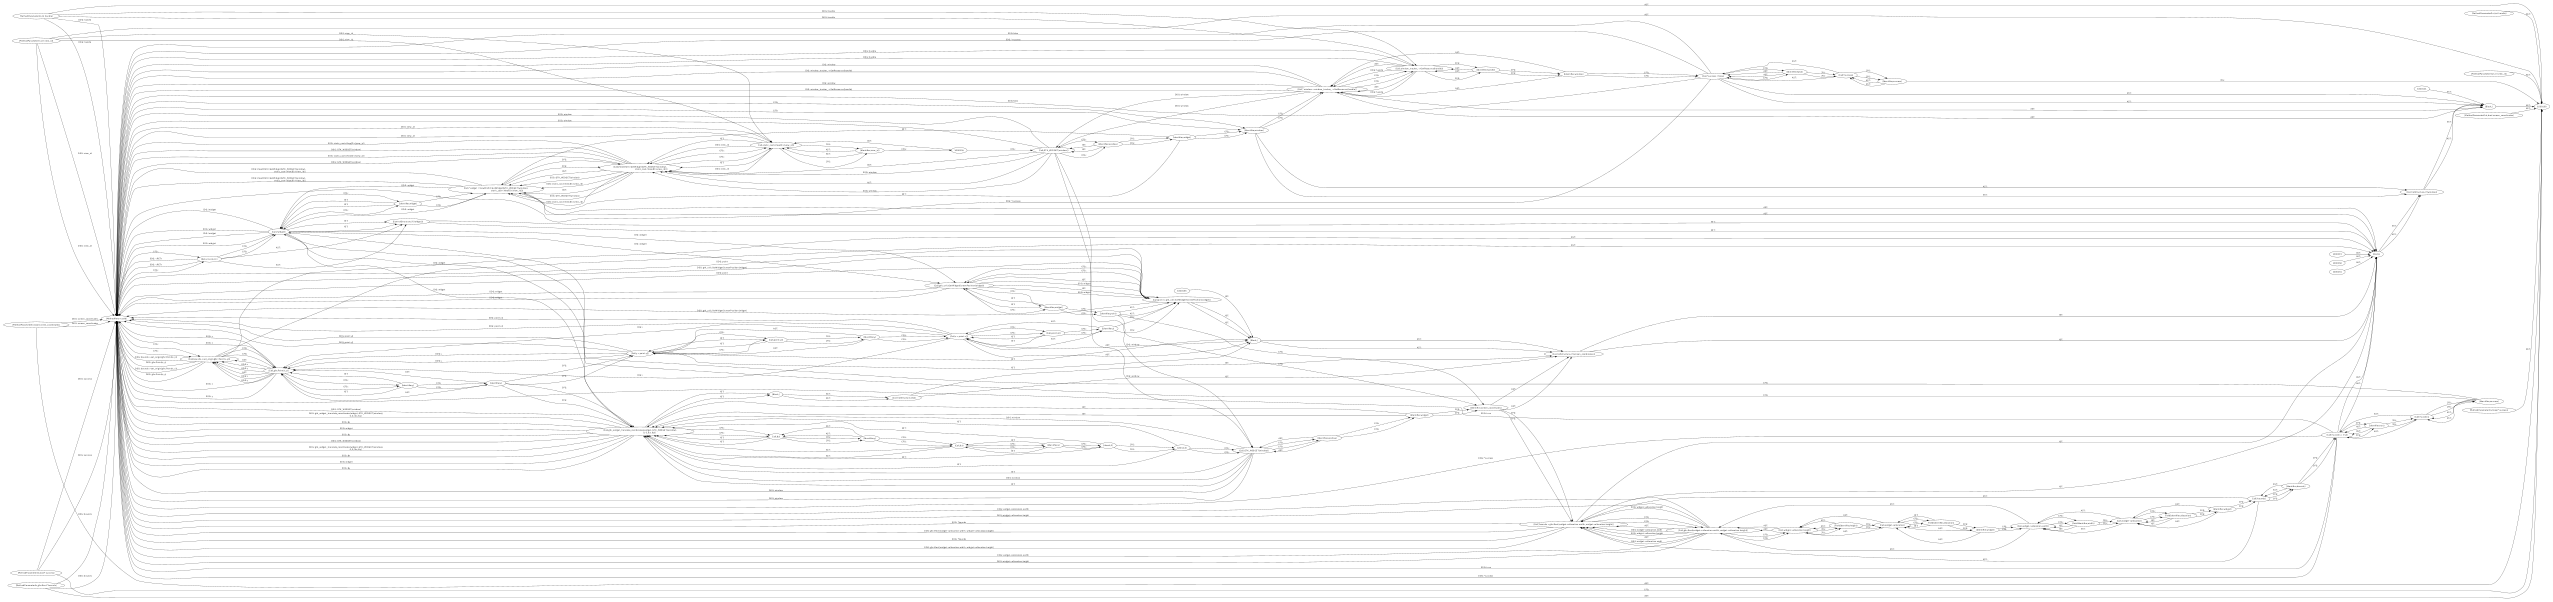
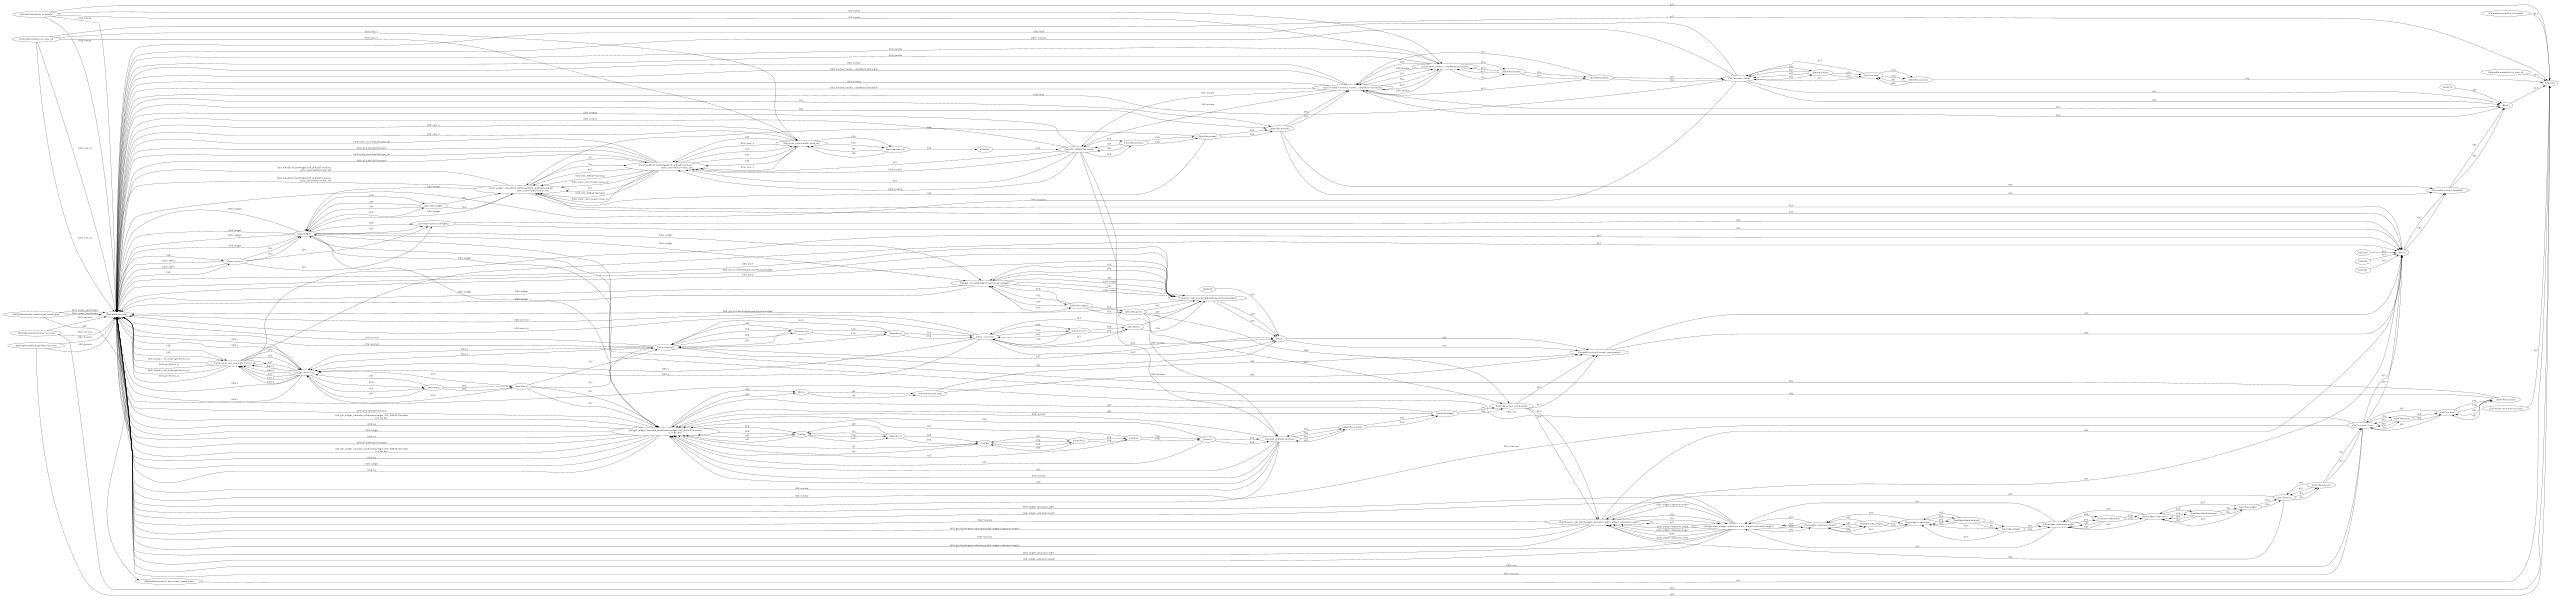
  digraph {
    fontname="IBM Plex Sans"
    rankdir=LR
    node [fontname="IBM Plex Sans"]
    edge [fontname="IBM Plex Sans"]
    n1 [label="(MethodReturn,void)"]
    n2 [label="(Return,return;)"]
    n3 [label="(Call,bounds->set_origin(gfx::Point(x, y)))"]
    n4 [label="(Identifier,window)"]
    n5 [label="(Call,!widget)"]
    n6 [label="(ControlStructure,if (!widget))"]
    n7 [label="(Block,)"]
    n8 [label="(Call,gfx::Point(x, y))"]
    n9 [label="(ControlStructure,if (window))"]
    n10 [label="(Call,* window = window_tracker_->GetResource(handle))"]
    n11 [label="(MethodParameterIn,int handle)"]
    1000100
    n13 [label="(Call,window_tracker_->GetResource(handle))"]
    n14 [label="(Identifier,handle)"]
    n15 [label="(MethodParameterOut,int handle)"]
    n16 [label="(MethodParameterIn,int view_id)"]
    n17 [label="(Call,static_cast<ViewID>(view_id))"]
    n18 [label="(Identifier,view_id)"]
    n19 [label="(Call,ViewIDUtil::GetWidget(GTK_WIDGET(window),\n                                              static_cast<ViewID>(view_id)))"]
    n20 [label="(MethodParameterOut,int view_id)"]
    1000126
    n22 [label="(Call,* widget = ViewIDUtil::GetWidget(GTK_WIDGET(window),\n                                              static_cast<ViewID>(view_id)))"]
    n23 [label="(Call,GTK_WIDGET(window))"]
    n24 [label="(Identifier,widget)"]
    n25 [label="(Call,gtk_util::GetWidgetScreenPosition(widget))"]
    n26 [label="(Call,gtk_widget_translate_coordinates(widget, GTK_WIDGET(window),\n                                       0, 0, &x, &y))"]
    n27 [label="(Call,point = gtk_util::GetWidgetScreenPosition(widget))"]
    n28 [label="(Identifier,widget)"]
    n29 [label="(Block,)"]
    n30 [label="(Call,&y)"]
    n31 [label="(Identifier,true)"]
    n32 [label="(Call,*success = true)"]
    n33 [label="(Call,*success)"]
    n34 [label="(Identifier,success)"]
    n35 [label="(Call,gfx::Rect(widget->allocation.width, widget->allocation.height))"]
    n36 [label="(Call,*bounds = gfx::Rect(widget->allocation.width, widget->allocation.height))"]
    n37 [label="(Call,widget->allocation.height)"]
    n38 [label="(FieldIdentifier,height)"]
    n39 [label="(Call,widget->allocation.width)"]
    n40 [label="(FieldIdentifier,width)"]
    n41 [label="(Call,widget->allocation)"]
    n42 [label="(FieldIdentifier,allocation)"]
    n43 [label="(Identifier,widget)"]
    n44 [label="(Call,*bounds)"]
    n45 [label="(Identifier,bounds)"]
    n46 [label="(Call,widget->allocation)"]
    n47 [label="(FieldIdentifier,allocation)"]
    n48 [label="(Identifier,widget)"]
    n49 [label="(Block,)"]
    n50 [label="(ControlStructure,if (screen_coordinates))"]
    n51 [label="(Identifier,screen_coordinates)"]
    n52 [label="(Block,)"]
    n53 [label="(Identifier,point)"]
    n54 [label="(Call,point.x())"]
    n55 [label="(Call,x = point.x())"]
    n56 [label="(Identifier,x)"]
    n57 [label="(Identifier,y)"]
    n58 [label="(Call,point.y())"]
    n59 [label="(Call,y = point.y())"]
    n60 [label="(Identifier,y)"]
    n61 [label="(MethodParameterIn,bool screen_coordinates)"]
    n62 [label="(MethodParameterOut,bool screen_coordinates)"]
    n63 [label="(ControlStructure,else)"]
    n64 [label="(Identifier,widget)"]
    n65 [label="(Call,GTK_WIDGET(window))"]
    n66 [label="(Identifier,window)"]
    n67 [label="(Identifier,y)"]
    n68 [label="(Literal,0)"]
    n69 [label="(Literal,0)"]
    n70 [label="(Call,&x)"]
    n71 [label="(Identifier,x)"]
    n72 [label="(Identifier,x)"]
    n73 [label="(MethodParameterIn,bool* success)"]
-   n74 [label="(MethodParameterOut,bool* success)"]
+   n74 [label="(ControlStructure,bool* success)"]
    n75 [label="(MethodParameterIn,gfx::Rect* bounds)"]
    n76 [label="(Identifier,false)"]
    n77 [label="(Call,*success = false)"]
    n78 [label="(Call,*success)"]
    n79 [label="(Identifier,success)"]
    n80 [label="(Identifier,window)"]
    n81 [label="(Identifier,window)"]
    n82 [label="(Identifier,widget)"]
    1000119
    1000150
    1000151
    1000155
    1000111
    n1 -> n2 [label="CFG: "]
    n1 -> n2 [label="CFG: "]
    n1 -> n3 [label="CFG: "]
    n1 -> n3 [label="CFG: "]
    n1 -> n4 [label="CFG: "]
    n1 -> n4 [label="CFG: "]
    n2 -> n1 [label="DDG: <RET>"]
    n2 -> n1 [label="DDG: <RET>"]
    n2 -> n5 [label="CFG: "]
    n2 -> n5 [label="CFG: "]
    n2 -> n6 [label="AST: "]
    n2 -> n6 [label="AST: "]
    n3 -> n1 [label="DDG: bounds->set_origin(gfx::Point(x, y))"]
    n3 -> n1 [label="DDG: gfx::Point(x, y)"]
    n3 -> n1 [label="DDG: bounds->set_origin(gfx::Point(x, y))"]
    n3 -> n1 [label="DDG: gfx::Point(x, y)"]
    n3 -> n7 [label="AST: "]
    n3 -> n7 [label="AST: "]
    n3 -> n8 [label="CFG: "]
    n3 -> n8 [label="CFG: "]
    n4 -> n9 [label="AST: "]
    n4 -> n9 [label="AST: "]
    n4 -> n10 [label="CFG: "]
    n4 -> n10 [label="CFG: "]
    n5 -> n1 [label="DDG: widget"]
    n5 -> n1 [label="DDG: !widget"]
    n5 -> n1 [label="DDG: widget"]
    n5 -> n1 [label="DDG: !widget"]
    n5 -> n6 [label="AST: "]
    n5 -> n6 [label="AST: "]
    n5 -> n24 [label="CFG: "]
    n5 -> n24 [label="CFG: "]
    n5 -> n25 [label="DDG: widget"]
    n5 -> n25 [label="DDG: widget"]
    n5 -> n26 [label="DDG: widget"]
    n5 -> n26 [label="DDG: widget"]
    n6 -> n7 [label="AST: "]
    n6 -> n7 [label="AST: "]
    n7 -> n9 [label="AST: "]
    n7 -> n9 [label="AST: "]
    n8 -> n1 [label="DDG: y"]
    n8 -> n1 [label="DDG: x"]
    n8 -> n1 [label="DDG: y"]
    n8 -> n1 [label="DDG: x"]
    n8 -> n3 [label="AST: "]
    n8 -> n3 [label="DDG: x"]
    n8 -> n3 [label="DDG: y"]
    n8 -> n3 [label="AST: "]
    n8 -> n3 [label="DDG: x"]
    n8 -> n3 [label="DDG: y"]
    n8 -> n57 [label="CFG: "]
    n8 -> n57 [label="CFG: "]
    n9 -> n49 [label="AST: "]
    n9 -> n49 [label="AST: "]
    n10 -> n1 [label="DDG: window_tracker_->GetResource(handle)"]
    n10 -> n1 [label="DDG: window"]
    n10 -> n1 [label="DDG: window_tracker_->GetResource(handle)"]
    n10 -> n1 [label="DDG: window"]
    n10 -> n13 [label="CFG: "]
    n10 -> n13 [label="CFG: "]
    n10 -> n23 [label="DDG: window"]
    n10 -> n23 [label="DDG: window"]
    n10 -> n49 [label="AST: "]
    n10 -> n49 [label="AST: "]
    n11 -> n1 [label="DDG: handle"]
    n11 -> n1 [label="DDG: handle"]
    n11 -> 1000100 [label="AST: "]
    n11 -> n13 [label="DDG: handle"]
    n11 -> n13 [label="DDG: handle"]
    n13 -> n1 [label="DDG: handle"]
    n13 -> n1 [label="DDG: handle"]
    n13 -> n10 [label="AST: "]
    n13 -> n10 [label="DDG: handle"]
    n13 -> n10 [label="AST: "]
    n13 -> n10 [label="DDG: handle"]
    n13 -> n14 [label="CFG: "]
    n13 -> n14 [label="CFG: "]
    n14 -> n13 [label="AST: "]
    n14 -> n13 [label="AST: "]
    n14 -> n81 [label="CFG: "]
    n14 -> n81 [label="CFG: "]
    n15 -> 1000100 [label="AST: "]
    n16 -> n1 [label="DDG: view_id"]
    n16 -> n1 [label="DDG: view_id"]
    n16 -> 1000100 [label="AST: "]
    n16 -> n17 [label="DDG: view_id"]
    n16 -> n17 [label="DDG: view_id"]
    n17 -> n1 [label="DDG: view_id"]
    n17 -> n1 [label="DDG: view_id"]
    n17 -> n18 [label="CFG: "]
    n17 -> n18 [label="CFG: "]
    n17 -> n19 [label="AST: "]
    n17 -> n19 [label="DDG: view_id"]
    n17 -> n19 [label="AST: "]
    n17 -> n19 [label="DDG: view_id"]
    n18 -> n17 [label="AST: "]
    n18 -> n17 [label="AST: "]
    n18 -> 1000126 [label="CFG: "]
    n19 -> n1 [label="DDG: static_cast<ViewID>(view_id)"]
    n19 -> n1 [label="DDG: GTK_WIDGET(window)"]
    n19 -> n1 [label="DDG: static_cast<ViewID>(view_id)"]
    n19 -> n1 [label="DDG: GTK_WIDGET(window)"]
    n19 -> n17 [label="CFG: "]
    n19 -> n17 [label="CFG: "]
    n19 -> n22 [label="AST: "]
    n19 -> n22 [label="DDG: GTK_WIDGET(window)"]
    n19 -> n22 [label="DDG: static_cast<ViewID>(view_id)"]
    n19 -> n22 [label="AST: "]
    n19 -> n22 [label="DDG: GTK_WIDGET(window)"]
    n19 -> n22 [label="DDG: static_cast<ViewID>(view_id)"]
    n20 -> 1000100 [label="AST: "]
-   1000126 -> n17 [label="AST: "]
    1000126 -> n23 [label="CFG: "]
    n22 -> n1 [label="DDG: ViewIDUtil::GetWidget(GTK_WIDGET(window),\n                                              static_cast<ViewID>(view_id))"]
    n22 -> n1 [label="DDG: ViewIDUtil::GetWidget(GTK_WIDGET(window),\n                                              static_cast<ViewID>(view_id))"]
    n22 -> n5 [label="DDG: widget"]
    n22 -> n5 [label="DDG: widget"]
    n22 -> n7 [label="AST: "]
    n22 -> n7 [label="AST: "]
    n22 -> n19 [label="CFG: "]
    n22 -> n19 [label="CFG: "]
    n23 -> n1 [label="DDG: window"]
    n23 -> n1 [label="DDG: window"]
    n23 -> n19 [label="AST: "]
    n23 -> n19 [label="DDG: window"]
    n23 -> n19 [label="AST: "]
    n23 -> n19 [label="DDG: window"]
    n23 -> n65 [label="DDG: window"]
    n23 -> n65 [label="DDG: window"]
    n23 -> n80 [label="CFG: "]
    n23 -> n80 [label="CFG: "]
    n24 -> n5 [label="AST: "]
    n24 -> n5 [label="AST: "]
    n24 -> n22 [label="CFG: "]
    n24 -> n22 [label="CFG: "]
    n25 -> n1 [label="DDG: widget"]
    n25 -> n1 [label="DDG: widget"]
    n25 -> n27 [label="AST: "]
    n25 -> n27 [label="DDG: widget"]
    n25 -> n27 [label="AST: "]
    n25 -> n27 [label="DDG: widget"]
    n25 -> n28 [label="CFG: "]
    n25 -> n28 [label="CFG: "]
    n26 -> n1 [label="DDG: widget"]
    n26 -> n1 [label="DDG: &y"]
    n26 -> n1 [label="DDG: GTK_WIDGET(window)"]
    n26 -> n1 [label="DDG: gtk_widget_translate_coordinates(widget, GTK_WIDGET(window),\n                                       0, 0, &x, &y)"]
    n26 -> n1 [label="DDG: &x"]
    n26 -> n1 [label="DDG: widget"]
    n26 -> n1 [label="DDG: &y"]
    n26 -> n1 [label="DDG: GTK_WIDGET(window)"]
    n26 -> n1 [label="DDG: gtk_widget_translate_coordinates(widget, GTK_WIDGET(window),\n                                       0, 0, &x, &y)"]
    n26 -> n1 [label="DDG: &x"]
    n26 -> n29 [label="AST: "]
    n26 -> n29 [label="AST: "]
    n26 -> n30 [label="CFG: "]
    n26 -> n30 [label="CFG: "]
    n27 -> n1 [label="DDG: point"]
    n27 -> n1 [label="DDG: gtk_util::GetWidgetScreenPosition(widget)"]
    n27 -> n1 [label="DDG: point"]
    n27 -> n1 [label="DDG: gtk_util::GetWidgetScreenPosition(widget)"]
    n27 -> n25 [label="CFG: "]
    n27 -> n25 [label="CFG: "]
    n27 -> n52 [label="AST: "]
    n27 -> n52 [label="AST: "]
    n28 -> n25 [label="AST: "]
    n28 -> n25 [label="AST: "]
    n28 -> n53 [label="CFG: "]
    n28 -> n53 [label="CFG: "]
    n29 -> n63 [label="AST: "]
    n29 -> n63 [label="AST: "]
    n30 -> n26 [label="AST: "]
    n30 -> n26 [label="AST: "]
    n30 -> n67 [label="CFG: "]
    n30 -> n67 [label="CFG: "]
    n31 -> n32 [label="AST: "]
    n31 -> n32 [label="AST: "]
    n31 -> n33 [label="CFG: "]
    n31 -> n33 [label="CFG: "]
    n32 -> n1 [label="DDG: *success"]
    n32 -> n1 [label="DDG: true"]
    n32 -> n1 [label="DDG: *success"]
    n32 -> n1 [label="DDG: true"]
    n32 -> n7 [label="AST: "]
    n32 -> n7 [label="AST: "]
    n32 -> n31 [label="CFG: "]
    n32 -> n31 [label="CFG: "]
    n33 -> n32 [label="AST: "]
    n33 -> n32 [label="AST: "]
    n33 -> n34 [label="CFG: "]
    n33 -> n34 [label="CFG: "]
    n34 -> n5 [label="CFG: "]
    n34 -> n5 [label="CFG: "]
    n34 -> n33 [label="AST: "]
    n34 -> n33 [label="AST: "]
    n35 -> n1 [label="DDG: widget->allocation.width"]
    n35 -> n1 [label="DDG: widget->allocation.height"]
    n35 -> n1 [label="DDG: widget->allocation.width"]
    n35 -> n1 [label="DDG: widget->allocation.height"]
    n35 -> n36 [label="AST: "]
    n35 -> n36 [label="DDG: widget->allocation.width"]
    n35 -> n36 [label="DDG: widget->allocation.height"]
    n35 -> n36 [label="AST: "]
    n35 -> n36 [label="DDG: widget->allocation.width"]
    n35 -> n36 [label="DDG: widget->allocation.height"]
    n35 -> n37 [label="CFG: "]
    n35 -> n37 [label="CFG: "]
    n36 -> n1 [label="DDG: gfx::Rect(widget->allocation.width, widget->allocation.height)"]
    n36 -> n1 [label="DDG: *bounds"]
    n36 -> n1 [label="DDG: gfx::Rect(widget->allocation.width, widget->allocation.height)"]
    n36 -> n1 [label="DDG: *bounds"]
    n36 -> n7 [label="AST: "]
    n36 -> n7 [label="AST: "]
    n36 -> n35 [label="CFG: "]
    n36 -> n35 [label="CFG: "]
    n37 -> n35 [label="AST: "]
    n37 -> n35 [label="AST: "]
    n37 -> n38 [label="CFG: "]
    n37 -> n38 [label="CFG: "]
    n38 -> n37 [label="AST: "]
    n38 -> n37 [label="AST: "]
    n38 -> n46 [label="CFG: "]
    n38 -> n46 [label="CFG: "]
    n39 -> n35 [label="AST: "]
    n39 -> n35 [label="AST: "]
    n39 -> n40 [label="CFG: "]
    n39 -> n40 [label="CFG: "]
    n40 -> n39 [label="AST: "]
    n40 -> n39 [label="AST: "]
    n40 -> n41 [label="CFG: "]
    n40 -> n41 [label="CFG: "]
    n41 -> n39 [label="AST: "]
    n41 -> n39 [label="AST: "]
    n41 -> n42 [label="CFG: "]
    n41 -> n42 [label="CFG: "]
    n42 -> n41 [label="AST: "]
    n42 -> n41 [label="AST: "]
    n42 -> n43 [label="CFG: "]
    n42 -> n43 [label="CFG: "]
    n43 -> n41 [label="AST: "]
    n43 -> n41 [label="AST: "]
    n43 -> n44 [label="CFG: "]
    n43 -> n44 [label="CFG: "]
    n44 -> n36 [label="AST: "]
    n44 -> n36 [label="AST: "]
    n44 -> n45 [label="CFG: "]
    n44 -> n45 [label="CFG: "]
    n45 -> n32 [label="CFG: "]
    n45 -> n32 [label="CFG: "]
    n45 -> n44 [label="AST: "]
    n45 -> n44 [label="AST: "]
    n46 -> n37 [label="AST: "]
    n46 -> n37 [label="AST: "]
    n46 -> n47 [label="CFG: "]
    n46 -> n47 [label="CFG: "]
    n47 -> n46 [label="AST: "]
    n47 -> n46 [label="AST: "]
    n47 -> n48 [label="CFG: "]
    n47 -> n48 [label="CFG: "]
    n48 -> n39 [label="CFG: "]
    n48 -> n39 [label="CFG: "]
    n48 -> n46 [label="AST: "]
    n48 -> n46 [label="AST: "]
    n49 -> 1000100 [label="AST: "]
    n50 -> n7 [label="AST: "]
    n50 -> n7 [label="AST: "]
    n51 -> n36 [label="CFG: "]
    n51 -> n36 [label="CFG: "]
    n51 -> n50 [label="AST: "]
    n51 -> n50 [label="AST: "]
    n52 -> n50 [label="AST: "]
    n52 -> n50 [label="AST: "]
    n53 -> n27 [label="AST: "]
    n53 -> n27 [label="AST: "]
    n53 -> n51 [label="CFG: "]
    n53 -> n51 [label="CFG: "]
    n54 -> n55 [label="AST: "]
    n54 -> n55 [label="AST: "]
    n54 -> n56 [label="CFG: "]
    n54 -> n56 [label="CFG: "]
    n55 -> n1 [label="DDG: point.x()"]
    n55 -> n1 [label="DDG: point.x()"]
    n55 -> n8 [label="DDG: x"]
    n55 -> n8 [label="DDG: x"]
    n55 -> n52 [label="AST: "]
    n55 -> n52 [label="AST: "]
    n55 -> n54 [label="CFG: "]
    n55 -> n54 [label="CFG: "]
    n56 -> n27 [label="CFG: "]
    n56 -> n27 [label="CFG: "]
    n56 -> n55 [label="AST: "]
    n56 -> n55 [label="AST: "]
    n57 -> n8 [label="AST: "]
    n57 -> n8 [label="AST: "]
    n57 -> n72 [label="CFG: "]
    n57 -> n72 [label="CFG: "]
    n58 -> n59 [label="AST: "]
    n58 -> n59 [label="AST: "]
    n58 -> n60 [label="CFG: "]
    n58 -> n60 [label="CFG: "]
    n59 -> n1 [label="DDG: point.y()"]
    n59 -> n1 [label="DDG: point.y()"]
    n59 -> n8 [label="DDG: y"]
    n59 -> n8 [label="DDG: y"]
    n59 -> n52 [label="AST: "]
    n59 -> n52 [label="AST: "]
    n59 -> n58 [label="CFG: "]
    n59 -> n58 [label="CFG: "]
    n60 -> n55 [label="CFG: "]
    n60 -> n55 [label="CFG: "]
    n60 -> n59 [label="AST: "]
    n60 -> n59 [label="AST: "]
    n61 -> n1 [label="DDG: screen_coordinates"]
    n61 -> n1 [label="DDG: screen_coordinates"]
-   n61 -> 1000100 [label="AST: "]
+   n61 -> n62 [label="AST: "]
    n62 -> 1000100 [label="AST: "]
    n63 -> n50 [label="AST: "]
    n63 -> n50 [label="AST: "]
    n64 -> n26 [label="AST: "]
    n64 -> n26 [label="AST: "]
    n64 -> n51 [label="CFG: "]
    n64 -> n51 [label="CFG: "]
    n65 -> n1 [label="DDG: window"]
    n65 -> n1 [label="DDG: window"]
    n65 -> n26 [label="AST: "]
    n65 -> n26 [label="DDG: window"]
    n65 -> n26 [label="AST: "]
    n65 -> n26 [label="DDG: window"]
    n65 -> n66 [label="CFG: "]
    n65 -> n66 [label="CFG: "]
    n66 -> n64 [label="CFG: "]
    n66 -> n64 [label="CFG: "]
    n66 -> n65 [label="AST: "]
    n66 -> n65 [label="AST: "]
    n67 -> n30 [label="AST: "]
    n67 -> n30 [label="AST: "]
    n67 -> n70 [label="CFG: "]
    n67 -> n70 [label="CFG: "]
    n68 -> n26 [label="AST: "]
    n68 -> n26 [label="AST: "]
    n68 -> n65 [label="CFG: "]
    n68 -> n65 [label="CFG: "]
    n69 -> n26 [label="AST: "]
    n69 -> n26 [label="AST: "]
    n69 -> n68 [label="CFG: "]
    n69 -> n68 [label="CFG: "]
    n70 -> n26 [label="AST: "]
    n70 -> n26 [label="AST: "]
    n70 -> n71 [label="CFG: "]
    n70 -> n71 [label="CFG: "]
    n71 -> n69 [label="CFG: "]
    n71 -> n69 [label="CFG: "]
    n71 -> n70 [label="AST: "]
    n71 -> n70 [label="AST: "]
    n72 -> n8 [label="AST: "]
    n72 -> n8 [label="AST: "]
    n72 -> n26 [label="CFG: "]
    n72 -> n26 [label="CFG: "]
    n72 -> n59 [label="CFG: "]
    n72 -> n59 [label="CFG: "]
    n73 -> n1 [label="DDG: success"]
    n73 -> n1 [label="DDG: success"]
    n73 -> 1000100 [label="CFG: "]
    n74 -> 1000100 [label="AST: "]
    n75 -> n1 [label="DDG: bounds"]
    n75 -> n1 [label="DDG: bounds"]
    n75 -> 1000100 [label="AST: "]
    n76 -> n77 [label="AST: "]
    n76 -> n77 [label="AST: "]
    n76 -> n78 [label="CFG: "]
    n76 -> n78 [label="CFG: "]
    n77 -> n1 [label="DDG: *success"]
    n77 -> n1 [label="DDG: false"]
    n77 -> n1 [label="DDG: *success"]
    n77 -> n1 [label="DDG: false"]
    n77 -> n49 [label="AST: "]
    n77 -> n49 [label="AST: "]
    n77 -> n76 [label="CFG: "]
    n77 -> n76 [label="CFG: "]
    n78 -> n77 [label="AST: "]
    n78 -> n77 [label="AST: "]
    n78 -> n79 [label="CFG: "]
    n78 -> n79 [label="CFG: "]
    n79 -> 1000100 [label="CFG: "]
    n79 -> n78 [label="AST: "]
    n79 -> n78 [label="AST: "]
    n80 -> n23 [label="AST: "]
    n80 -> n23 [label="AST: "]
    n80 -> n82 [label="CFG: "]
    n80 -> n82 [label="CFG: "]
    n81 -> n10 [label="AST: "]
    n81 -> n10 [label="AST: "]
    n81 -> n77 [label="CFG: "]
    n81 -> n77 [label="CFG: "]
    n82 -> n4 [label="CFG: "]
    n82 -> n4 [label="CFG: "]
    n82 -> n22 [label="AST: "]
    n82 -> n22 [label="AST: "]
    1000119 -> n7 [label="AST: "]
    1000150 -> n7 [label="AST: "]
    1000151 -> n7 [label="AST: "]
    1000155 -> n52 [label="AST: "]
    1000111 -> n49 [label="AST: "]
  }
